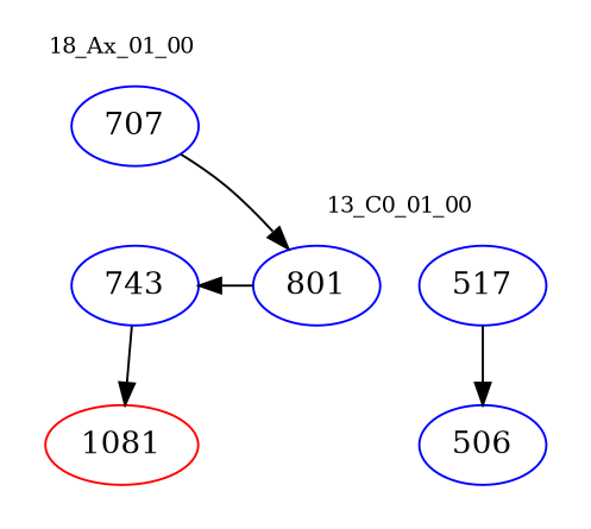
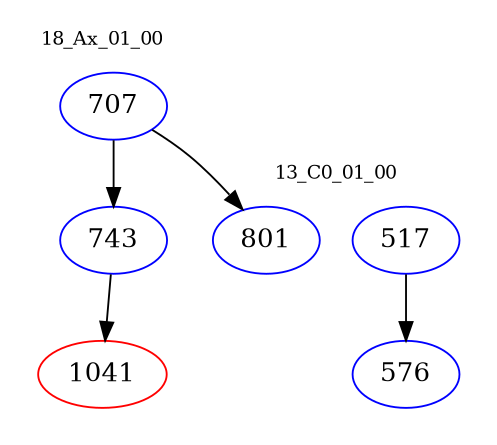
  digraph {
    node [color=blue]
    edge [color=black]
    n1 [label=707]
    n2 [label=743]
-   n3 [color=red label=1081]
+   n3 [color=red label=1041]
    n4 [label=517]
-   n5 [label=506]
+   n5 [label=576]
    n6 [label=801]
    subgraph cluster_1 {
      color=white
      fontsize=10
      label="18_Ax_01_00"
      n1
      n2
      n3
    }
    subgraph cluster_2 {
      color=white
      fontsize=10
      label="13_C0_01_00"
      n4
      n5
      n6
    }
-   n6 -> n2
+   n1 -> n2
    n1 -> n6
    n2 -> n3
    n4 -> n5
  }
